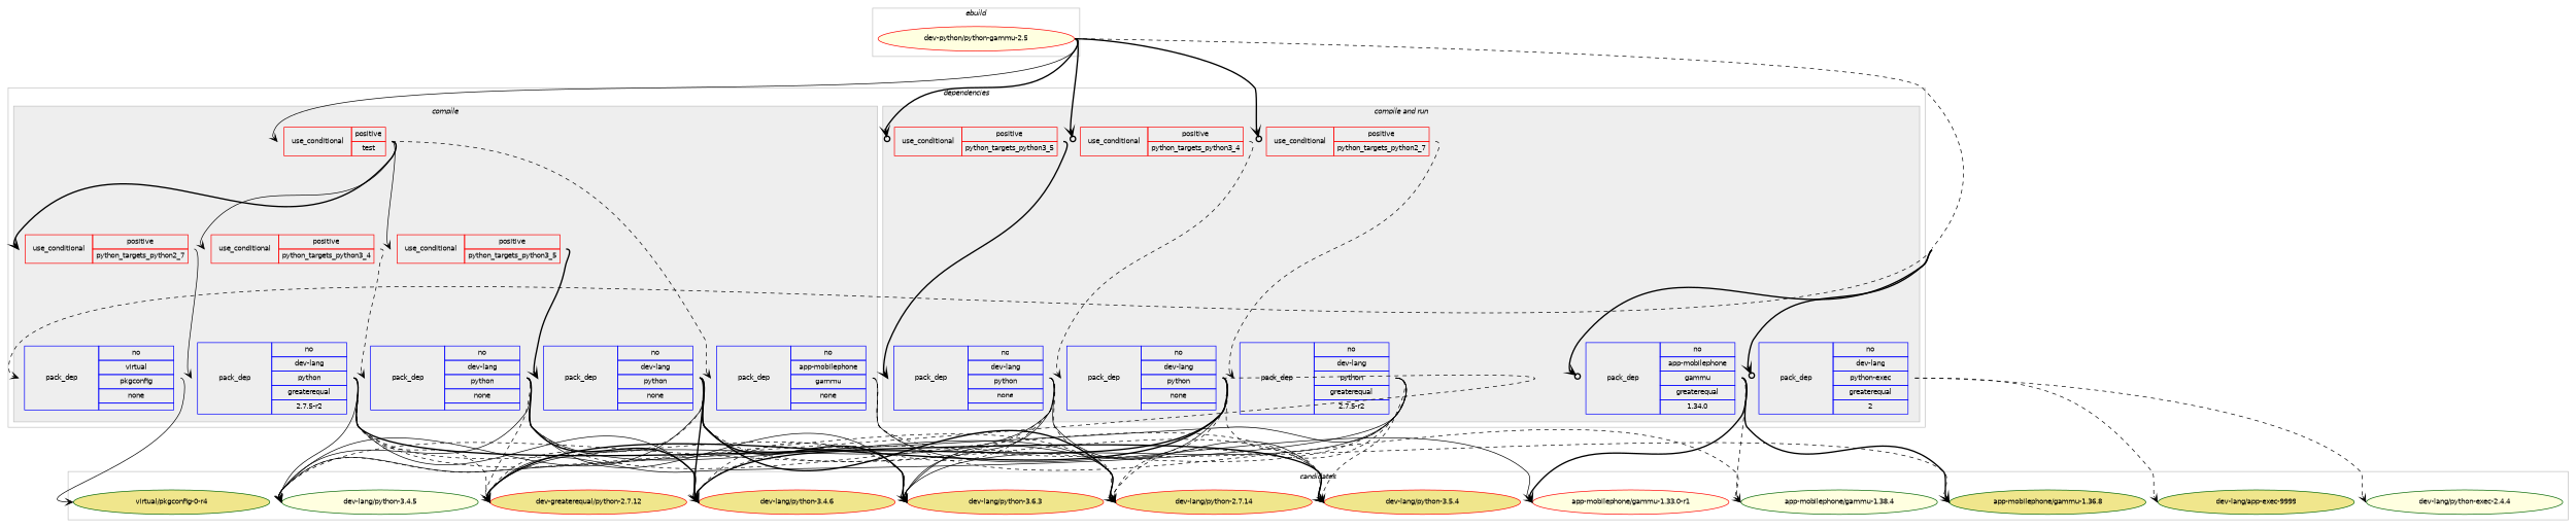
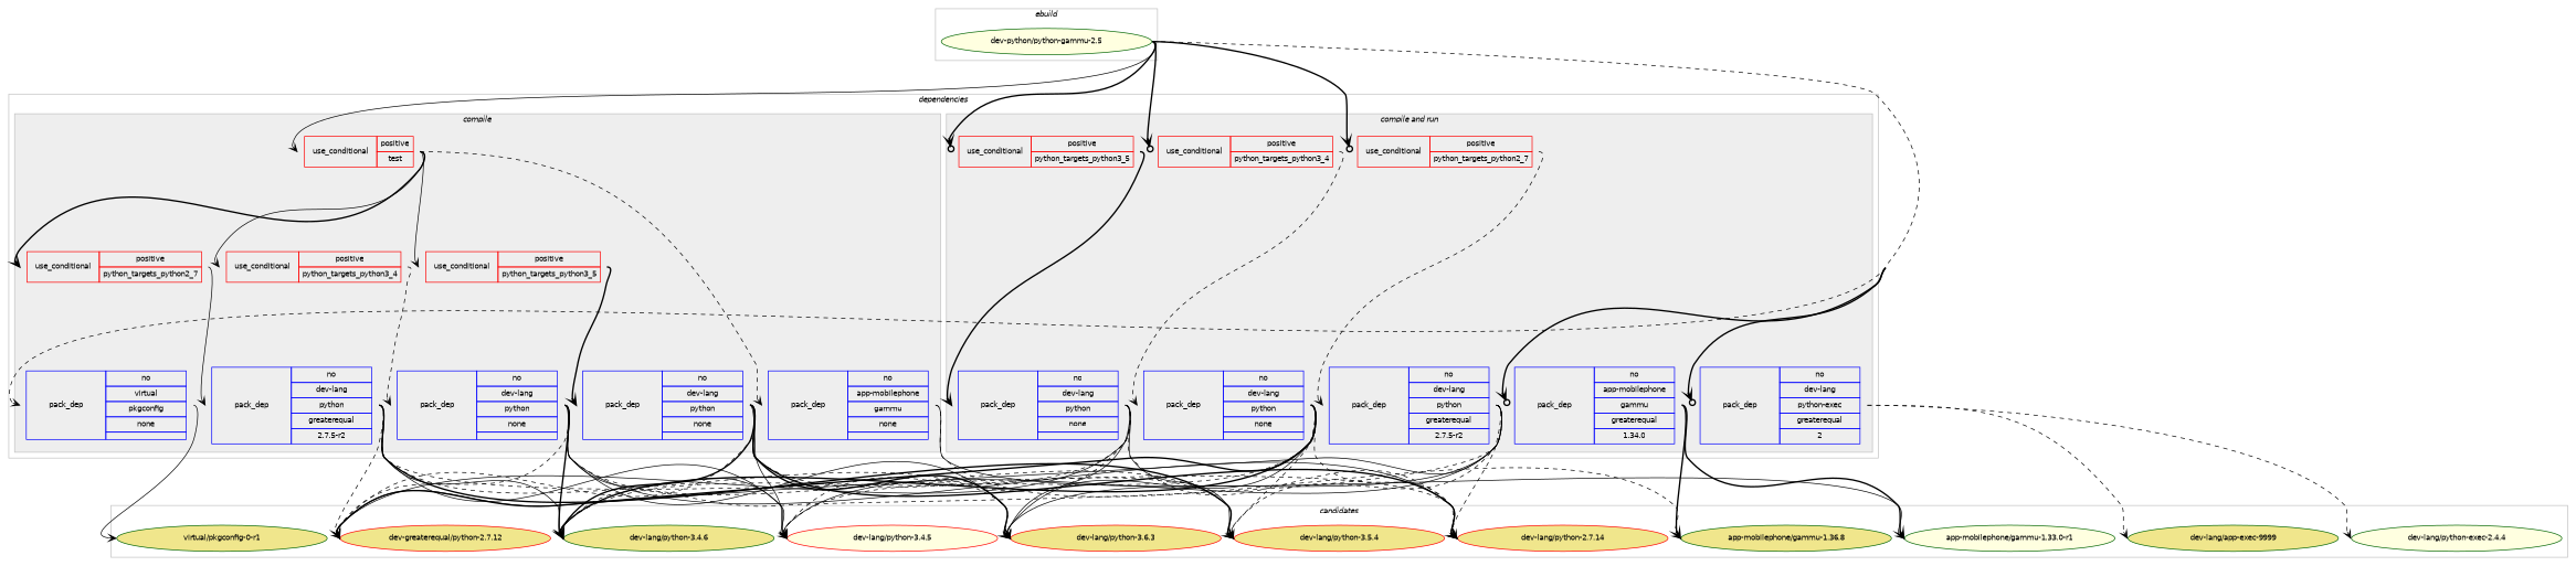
  digraph {
    compound=true
    concentrate=true
    fontname=Helvetica
    fontsize=10
    newrank=true
    rankdir=TB
    ranksep=1.5
    node [color=red fontname=Helvetica fontsize=10 shape=none]
    edge [arrowhead=vee headport=w style=dashed tailport=e weight=100]
-   n1 [fillcolor=lightyellow label="dev-python/python-gammu-2.5" style=filled width=4 shape=""]
+   n1 [color=darkgreen fillcolor=lightyellow label="dev-python/python-gammu-2.5" style=filled width=4 shape=""]
    n2 [color=blue label=<<TABLE BORDER="0" CELLBORDER="1" CELLSPACING="0" CELLPADDING="4" WIDTH="220"><TR><TD ROWSPAN="6" CELLPADDING="30">pack_dep</TD></TR><TR><TD WIDTH="110">no</TD></TR><TR><TD>dev-lang</TD></TR><TR><TD>python</TD></TR><TR><TD>greaterequal</TD></TR><TR><TD>2.7.5-r2</TD></TR></TABLE>>]
    n3 [label=<<TABLE BORDER="0" CELLBORDER="1" CELLSPACING="0" CELLPADDING="4"><TR><TD ROWSPAN="3" CELLPADDING="10">use_conditional</TD></TR><TR><TD>positive</TD></TR><TR><TD>python_targets_python2_7</TD></TR></TABLE>>]
    n4 [color=blue label=<<TABLE BORDER="0" CELLBORDER="1" CELLSPACING="0" CELLPADDING="4" WIDTH="220"><TR><TD ROWSPAN="6" CELLPADDING="30">pack_dep</TD></TR><TR><TD WIDTH="110">no</TD></TR><TR><TD>dev-lang</TD></TR><TR><TD>python</TD></TR><TR><TD>none</TD></TR><TR><TD></TD></TR></TABLE>>]
    n5 [label=<<TABLE BORDER="0" CELLBORDER="1" CELLSPACING="0" CELLPADDING="4"><TR><TD ROWSPAN="3" CELLPADDING="10">use_conditional</TD></TR><TR><TD>positive</TD></TR><TR><TD>python_targets_python3_4</TD></TR></TABLE>>]
    n6 [color=blue label=<<TABLE BORDER="0" CELLBORDER="1" CELLSPACING="0" CELLPADDING="4" WIDTH="220"><TR><TD ROWSPAN="6" CELLPADDING="30">pack_dep</TD></TR><TR><TD WIDTH="110">no</TD></TR><TR><TD>dev-lang</TD></TR><TR><TD>python</TD></TR><TR><TD>none</TD></TR><TR><TD></TD></TR></TABLE>>]
    n7 [label=<<TABLE BORDER="0" CELLBORDER="1" CELLSPACING="0" CELLPADDING="4"><TR><TD ROWSPAN="3" CELLPADDING="10">use_conditional</TD></TR><TR><TD>positive</TD></TR><TR><TD>python_targets_python3_5</TD></TR></TABLE>>]
    n8 [color=blue label=<<TABLE BORDER="0" CELLBORDER="1" CELLSPACING="0" CELLPADDING="4" WIDTH="220"><TR><TD ROWSPAN="6" CELLPADDING="30">pack_dep</TD></TR><TR><TD WIDTH="110">no</TD></TR><TR><TD>app-mobilephone</TD></TR><TR><TD>gammu</TD></TR><TR><TD>none</TD></TR><TR><TD></TD></TR></TABLE>>]
    n9 [label=<<TABLE BORDER="0" CELLBORDER="1" CELLSPACING="0" CELLPADDING="4"><TR><TD ROWSPAN="3" CELLPADDING="10">use_conditional</TD></TR><TR><TD>positive</TD></TR><TR><TD>test</TD></TR></TABLE>>]
    n10 [color=blue label=<<TABLE BORDER="0" CELLBORDER="1" CELLSPACING="0" CELLPADDING="4" WIDTH="220"><TR><TD ROWSPAN="6" CELLPADDING="30">pack_dep</TD></TR><TR><TD WIDTH="110">no</TD></TR><TR><TD>virtual</TD></TR><TR><TD>pkgconfig</TD></TR><TR><TD>none</TD></TR><TR><TD></TD></TR></TABLE>>]
    n11 [color=blue label=<<TABLE BORDER="0" CELLBORDER="1" CELLSPACING="0" CELLPADDING="4" WIDTH="220"><TR><TD ROWSPAN="6" CELLPADDING="30">pack_dep</TD></TR><TR><TD WIDTH="110">no</TD></TR><TR><TD>dev-lang</TD></TR><TR><TD>python</TD></TR><TR><TD>greaterequal</TD></TR><TR><TD>2.7.5-r2</TD></TR></TABLE>>]
    n12 [label=<<TABLE BORDER="0" CELLBORDER="1" CELLSPACING="0" CELLPADDING="4"><TR><TD ROWSPAN="3" CELLPADDING="10">use_conditional</TD></TR><TR><TD>positive</TD></TR><TR><TD>python_targets_python2_7</TD></TR></TABLE>>]
    n13 [color=blue label=<<TABLE BORDER="0" CELLBORDER="1" CELLSPACING="0" CELLPADDING="4" WIDTH="220"><TR><TD ROWSPAN="6" CELLPADDING="30">pack_dep</TD></TR><TR><TD WIDTH="110">no</TD></TR><TR><TD>dev-lang</TD></TR><TR><TD>python</TD></TR><TR><TD>none</TD></TR><TR><TD></TD></TR></TABLE>>]
    n14 [label=<<TABLE BORDER="0" CELLBORDER="1" CELLSPACING="0" CELLPADDING="4"><TR><TD ROWSPAN="3" CELLPADDING="10">use_conditional</TD></TR><TR><TD>positive</TD></TR><TR><TD>python_targets_python3_4</TD></TR></TABLE>>]
    n15 [color=blue label=<<TABLE BORDER="0" CELLBORDER="1" CELLSPACING="0" CELLPADDING="4" WIDTH="220"><TR><TD ROWSPAN="6" CELLPADDING="30">pack_dep</TD></TR><TR><TD WIDTH="110">no</TD></TR><TR><TD>dev-lang</TD></TR><TR><TD>python</TD></TR><TR><TD>none</TD></TR><TR><TD></TD></TR></TABLE>>]
    n16 [label=<<TABLE BORDER="0" CELLBORDER="1" CELLSPACING="0" CELLPADDING="4"><TR><TD ROWSPAN="3" CELLPADDING="10">use_conditional</TD></TR><TR><TD>positive</TD></TR><TR><TD>python_targets_python3_5</TD></TR></TABLE>>]
    n17 [color=blue label=<<TABLE BORDER="0" CELLBORDER="1" CELLSPACING="0" CELLPADDING="4" WIDTH="220"><TR><TD ROWSPAN="6" CELLPADDING="30">pack_dep</TD></TR><TR><TD WIDTH="110">no</TD></TR><TR><TD>app-mobilephone</TD></TR><TR><TD>gammu</TD></TR><TR><TD>greaterequal</TD></TR><TR><TD>1.34.0</TD></TR></TABLE>>]
    n18 [color=blue label=<<TABLE BORDER="0" CELLBORDER="1" CELLSPACING="0" CELLPADDING="4" WIDTH="220"><TR><TD ROWSPAN="6" CELLPADDING="30">pack_dep</TD></TR><TR><TD WIDTH="110">no</TD></TR><TR><TD>dev-lang</TD></TR><TR><TD>python-exec</TD></TR><TR><TD>greaterequal</TD></TR><TR><TD>2</TD></TR></TABLE>>]
    n19 [fillcolor=khaki label="dev-greaterequal/python-2.7.12" style=filled width=4 shape=""]
    n20 [fillcolor=khaki label="dev-lang/python-2.7.14" style=filled width=4 shape=""]
-   n21 [color=darkgreen fillcolor=lightyellow label="dev-lang/python-3.4.5" style=filled width=4 shape=""]
-   n22 [fillcolor=khaki label="dev-lang/python-3.4.6" style=filled width=4 shape=""]
+   n21 [fillcolor=lightyellow label="dev-lang/python-3.4.5" style=filled width=4 shape=""]
+   n22 [color=darkgreen fillcolor=khaki label="dev-lang/python-3.4.6" style=filled width=4 shape=""]
    n23 [fillcolor=khaki label="dev-lang/python-3.5.4" style=filled width=4 shape=""]
    n24 [fillcolor=khaki label="dev-lang/python-3.6.3" style=filled width=4 shape=""]
-   n25 [fillcolor=lightyellow label="app-mobilephone/gammu-1.33.0-r1" style=filled width=4 shape=""]
+   n25 [color=darkgreen fillcolor=lightyellow label="app-mobilephone/gammu-1.33.0-r1" style=filled width=4 shape=""]
    n26 [color=darkgreen fillcolor=khaki label="app-mobilephone/gammu-1.36.8" style=filled width=4 shape=""]
-   n27 [color=darkgreen fillcolor=lightyellow label="app-mobilephone/gammu-1.38.4" style=filled width=4 shape=""]
-   n28 [color=darkgreen fillcolor=khaki label="virtual/pkgconfig-0-r4" style=filled width=4 shape=""]
+   n28 [color=darkgreen fillcolor=khaki label="virtual/pkgconfig-0-r1" style=filled width=4 shape=""]
    n29 [color=darkgreen fillcolor=lightyellow label="dev-lang/python-exec-2.4.4" style=filled width=4 shape=""]
    n30 [color=darkgreen fillcolor=khaki label="dev-lang/app-exec-9999" style=filled width=4 shape=""]
    subgraph cluster_1 {
      color=gray
      label=<<i>ebuild</i>>
      rank=same
      n1
    }
    subgraph cluster_2 {
      color=gray
      label=<<i>dependencies</i>>
      subgraph cluster_3 {
        color=gray
        fillcolor="#eeeeee"
        label=<<i>compile</i>>
        style=filled
        subgraph sub_4 {
          color=gray
          fillcolor="#eeeeee"
          label=<<i>compile</i>>
          style=filled
          n9
          subgraph sub_5 {
            color=gray
            fillcolor="#eeeeee"
            label=<<i>compile</i>>
            style=filled
            n3
            subgraph sub_6 {
              color=gray
              fillcolor="#eeeeee"
              label=<<i>compile</i>>
              style=filled
              n2
            }
          }
          subgraph sub_7 {
            color=gray
            fillcolor="#eeeeee"
            label=<<i>compile</i>>
            style=filled
            n5
            subgraph sub_8 {
              color=gray
              fillcolor="#eeeeee"
              label=<<i>compile</i>>
              style=filled
              n4
            }
          }
          subgraph sub_9 {
            color=gray
            fillcolor="#eeeeee"
            label=<<i>compile</i>>
            style=filled
            n7
            subgraph sub_10 {
              color=gray
              fillcolor="#eeeeee"
              label=<<i>compile</i>>
              style=filled
              n6
            }
          }
          subgraph sub_11 {
            color=gray
            fillcolor="#eeeeee"
            label=<<i>compile</i>>
            style=filled
            n8
          }
        }
        subgraph sub_12 {
          color=gray
          fillcolor="#eeeeee"
          label=<<i>compile</i>>
          style=filled
          n10
        }
      }
      subgraph cluster_13 {
        color=gray
        fillcolor="#eeeeee"
        label=<<i>compile and run</i>>
        style=filled
        subgraph sub_14 {
          color=gray
          fillcolor="#eeeeee"
          label=<<i>compile and run</i>>
          style=filled
          n12
          subgraph sub_15 {
            color=gray
            fillcolor="#eeeeee"
            label=<<i>compile and run</i>>
            style=filled
            n11
          }
        }
        subgraph sub_16 {
          color=gray
          fillcolor="#eeeeee"
          label=<<i>compile and run</i>>
          style=filled
          n14
          subgraph sub_17 {
            color=gray
            fillcolor="#eeeeee"
            label=<<i>compile and run</i>>
            style=filled
            n13
          }
        }
        subgraph sub_18 {
          color=gray
          fillcolor="#eeeeee"
          label=<<i>compile and run</i>>
          style=filled
          n16
          subgraph sub_19 {
            color=gray
            fillcolor="#eeeeee"
            label=<<i>compile and run</i>>
            style=filled
            n15
          }
        }
        subgraph sub_20 {
          color=gray
          fillcolor="#eeeeee"
          label=<<i>compile and run</i>>
          style=filled
          n17
        }
        subgraph sub_21 {
          color=gray
          fillcolor="#eeeeee"
          label=<<i>compile and run</i>>
          style=filled
          n18
        }
      }
      subgraph cluster_22 {
        color=gray
        fillcolor="#eeeeee"
        label=<<i>run</i>>
        style=filled
      }
    }
    subgraph cluster_23 {
      color=gray
      label=<<i>candidates</i>>
      rank=same
      subgraph sub_24 {
        color=black
        label=<<i>candidates</i>>
        nodesep=1
        rank=same
        n19
        n20
        n21
        n22
        n23
        n24
      }
      subgraph sub_25 {
        color=black
        label=<<i>candidates</i>>
        nodesep=1
        rank=same
        n19
        n20
        n21
        n22
        n23
        n24
      }
      subgraph sub_26 {
        color=black
        label=<<i>candidates</i>>
        nodesep=1
        rank=same
        n19
        n20
        n21
        n22
        n23
        n24
      }
      subgraph sub_27 {
        color=black
        label=<<i>candidates</i>>
        nodesep=1
        rank=same
        n25
        n26
-       n27
      }
      subgraph sub_28 {
        color=black
        label=<<i>candidates</i>>
        nodesep=1
        rank=same
        n28
      }
      subgraph sub_29 {
        color=black
        label=<<i>candidates</i>>
        nodesep=1
        rank=same
        n19
        n20
        n21
        n22
        n23
        n24
      }
      subgraph sub_30 {
        color=black
        label=<<i>candidates</i>>
        nodesep=1
        rank=same
        n19
        n20
        n21
        n22
        n23
        n24
      }
      subgraph sub_31 {
        color=black
        label=<<i>candidates</i>>
        nodesep=1
        rank=same
        n19
        n20
        n21
        n22
        n23
        n24
      }
      subgraph sub_32 {
        color=black
        label=<<i>candidates</i>>
        nodesep=1
        rank=same
        n25
        n26
-       n27
      }
      subgraph sub_33 {
        color=black
        label=<<i>candidates</i>>
        nodesep=1
        rank=same
        n29
        n30
      }
    }
    n1 -> n9 [style=solid weight=20]
    n1 -> n10 [weight=20]
    n1 -> n12 [arrowhead=odotvee style=bold weight=20]
    n1 -> n14 [arrowhead=odotvee style=bold weight=20]
    n1 -> n16 [arrowhead=odotvee style=bold weight=20]
    n1 -> n17 [arrowhead=odotvee style=bold weight=20]
    n1 -> n18 [arrowhead=odotvee style=bold weight=20]
    n2 -> n19
    n2 -> n20
    n2 -> n21 [style=solid]
    n2 -> n22 [style=solid]
    n2 -> n23 [style=bold]
    n2 -> n24
    n3 -> n2 [style=solid weight=20]
    n4 -> n19
    n4 -> n20 [style=solid]
    n4 -> n21 [style=solid]
    n4 -> n22 [style=bold]
    n4 -> n23
    n4 -> n24 [style=solid]
    n5 -> n4 [weight=20]
    n6 -> n19
    n6 -> n20 [style=bold]
    n6 -> n21 [style=solid]
    n6 -> n22 [style=bold]
    n6 -> n23
    n6 -> n24 [style=bold]
    n7 -> n6 [style=bold weight=20]
    n8 -> n25 [style=solid]
    n8 -> n26
-   n8 -> n27
    n9 -> n3 [style=bold weight=20]
    n9 -> n5 [style=solid weight=20]
    n9 -> n7 [style=solid weight=20]
    n9 -> n8 [weight=20]
    n10 -> n28 [style=solid]
    n11 -> n19 [style=solid]
    n11 -> n20
    n11 -> n21 [style=solid]
    n11 -> n22
    n11 -> n23
    n11 -> n24 [style=solid]
    n12 -> n11 [weight=20]
    n13 -> n19 [style=bold]
    n13 -> n20
    n13 -> n21
    n13 -> n22 [style=bold]
    n13 -> n23
    n13 -> n24 [style=solid]
    n14 -> n13 [weight=20]
    n15 -> n19 [style=solid]
    n15 -> n20
    n15 -> n21
    n15 -> n22
    n15 -> n23 [style=solid]
    n15 -> n24 [style=solid]
    n16 -> n15 [style=bold weight=20]
    n17 -> n25 [style=bold]
    n17 -> n26 [style=bold]
-   n17 -> n27
    n18 -> n29
    n18 -> n30
  }
